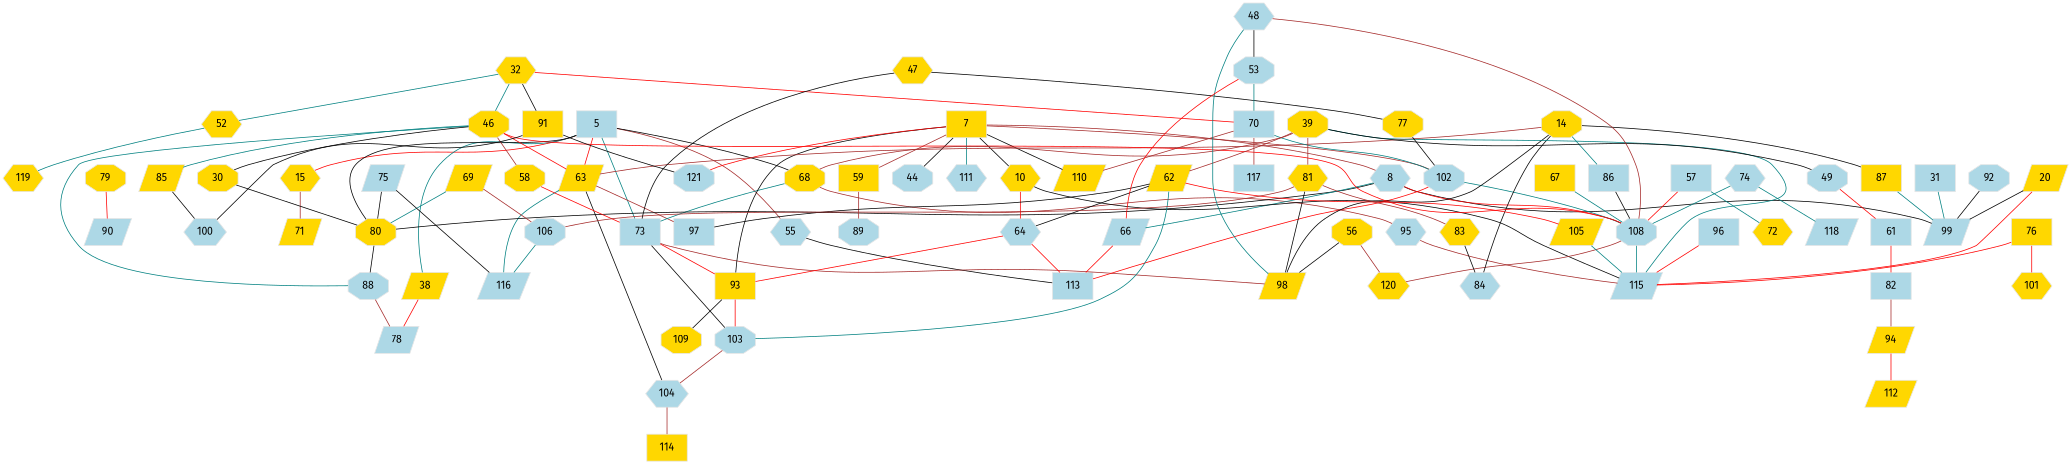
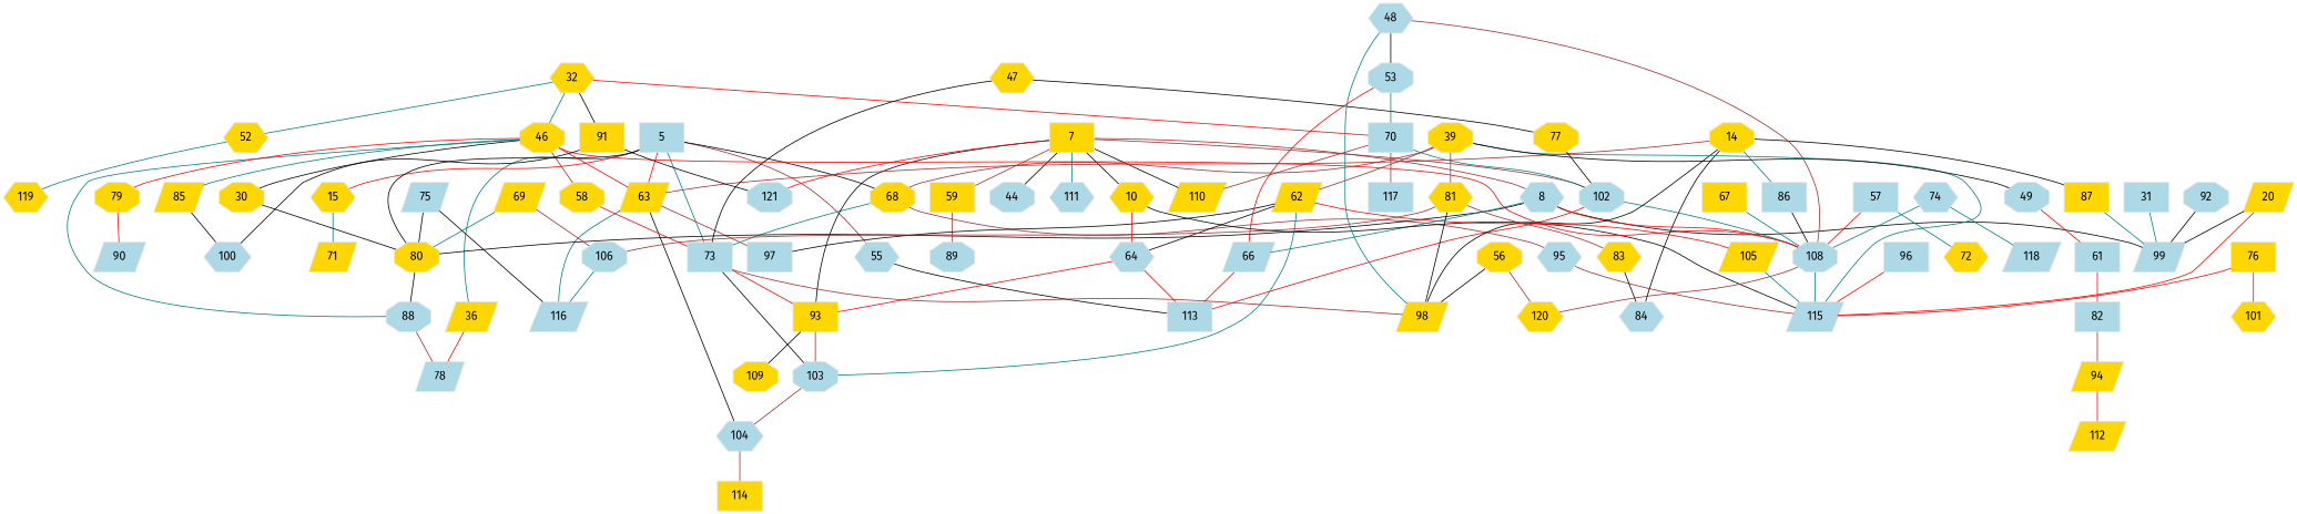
  graph {
    fontname="Fira Sans"
    node [color=gray90 fillcolor=gold fontname="Fira Sans" shape=octagon style=filled]
    edge [color=black fontname="Fira Sans"]
    15 [shape=hexagon super="+12"]
    71 [shape=parallelogram]
    5 [fillcolor=lightblue shape=box]
-   38 [shape=parallelogram]
+   38 [shape=parallelogram label=36]
    55 [fillcolor=lightblue shape=hexagon]
    63 [shape=parallelogram super="+9"]
    68 [super="+36"]
    73 [fillcolor=lightblue shape=box super="+28+51"]
    80 [super="+4+33"]
    78 [fillcolor=lightblue shape=parallelogram]
    113 [fillcolor=lightblue shape=box super="+43"]
    97 [fillcolor=lightblue shape=box]
    104 [fillcolor=lightblue shape=hexagon]
    116 [fillcolor=lightblue shape=parallelogram]
    95 [fillcolor=lightblue shape=hexagon]
    93 [shape=box super="+65"]
    98 [shape=parallelogram super="+21"]
    103 [fillcolor=lightblue]
    88 [fillcolor=lightblue]
    7 [shape=box super="+1"]
    8 [fillcolor=lightblue shape=hexagon super="+2+3"]
    10 [shape=hexagon]
    44 [fillcolor=lightblue]
    59 [shape=box]
    102 [fillcolor=lightblue super="+6"]
    110 [shape=parallelogram]
    111 [fillcolor=lightblue shape=hexagon]
    121 [fillcolor=lightblue super="+54"]
    66 [fillcolor=lightblue shape=parallelogram]
    99 [fillcolor=lightblue shape=parallelogram super="+16"]
    108 [fillcolor=lightblue super="+17+11"]
    64 [fillcolor=lightblue shape=hexagon super="+23"]
    115 [fillcolor=lightblue shape=parallelogram super="+25+40"]
    89 [fillcolor=lightblue]
    109
    120 [shape=hexagon]
    14
    84 [fillcolor=lightblue shape=hexagon]
    86 [fillcolor=lightblue shape=box super="+45"]
    87 [shape=box]
    31 [fillcolor=lightblue shape=box]
    46 [super="+24"]
    58
    n44 [label=30]
    79
    85 [shape=parallelogram]
    32 [shape=hexagon]
    52 [shape=hexagon]
    70 [fillcolor=lightblue shape=box]
    91 [shape=box]
    119 [shape=hexagon]
    117 [fillcolor=lightblue shape=box]
    100 [fillcolor=lightblue shape=hexagon]
    39 [super="+30+37"]
    49 [fillcolor=lightblue]
    62 [shape=parallelogram]
    81 [shape=hexagon]
    61 [fillcolor=lightblue shape=box]
    105 [shape=parallelogram]
    106 [fillcolor=lightblue]
    83 [shape=hexagon]
    90 [fillcolor=lightblue shape=parallelogram]
    47 [shape=hexagon]
    77
    48 [fillcolor=lightblue shape=hexagon]
    53 [fillcolor=lightblue]
    82 [fillcolor=lightblue shape=box]
    n68 [label=20 shape=parallelogram super="+35"]
    56
    57 [fillcolor=lightblue shape=box]
    72 [shape=hexagon]
    94 [shape=parallelogram]
    114 [shape=box]
    67 [shape=box]
    69 [shape=parallelogram]
    74 [fillcolor=lightblue shape=hexagon]
    118 [fillcolor=lightblue shape=parallelogram]
    75 [fillcolor=lightblue shape=parallelogram]
    76 [shape=box]
    101 [shape=hexagon]
    112 [shape=parallelogram]
    92 [fillcolor=lightblue]
    96 [fillcolor=lightblue shape=box]
-   15 -- 71 [color=brown]
+   15 -- 71 [color=teal]
    5 -- 15 [color=red]
    5 -- 38 [color=teal]
    5 -- 55 [color=brown]
    5 -- 63 [color=red weight=2]
    5 -- 68
    5 -- 73 [color=teal weight=2]
    5 -- 80
    38 -- 78 [color=red]
    55 -- 113
    63 -- 97 [color=brown]
    63 -- 104
    63 -- 116 [color=teal]
    68 -- 73 [color=teal]
    68 -- 95 [color=brown]
    73 -- 93 [color=red]
    73 -- 98 [color=brown]
    73 -- 103
    80 -- 88
    104 -- 114 [color=brown]
    95 -- 115 [color=brown]
    93 -- 103 [color=red]
    93 -- 109
    103 -- 104 [color=brown]
    88 -- 78 [color=brown]
    7 -- 93 [weight=2]
    7 -- 8 [color=brown]
    7 -- 10 [weight=2]
    7 -- 44
    7 -- 59 [color=brown]
    7 -- 102 [color=brown]
    7 -- 110
    7 -- 111 [color=teal]
    7 -- 121 [color=red]
    8 -- 80
    8 -- 66 [color=teal]
    8 -- 99
    8 -- 108 [color=red]
    10 -- 64 [color=red weight=2]
    10 -- 115 [weight=2]
    59 -- 89 [color=brown]
    102 -- 113 [color=red]
    102 -- 108 [color=teal]
    66 -- 113 [color=red]
    108 -- 115 [color=teal weight=2]
    108 -- 120 [color=brown]
    64 -- 113 [color=red]
    64 -- 93 [color=red]
    14 -- 63 [color=brown]
    14 -- 98
    14 -- 84
    14 -- 86 [color=teal weight=2]
    14 -- 87
    86 -- 108
    87 -- 99 [color=teal]
    31 -- 99 [color=teal]
    46 -- 63 [color=red]
    46 -- 88 [color=teal]
    46 -- 108 [color=red weight=2]
    46 -- 58 [color=brown]
    46 -- n44
+   46 -- 79 [color=red]
    46 -- 85 [color=teal]
    58 -- 73 [color=red]
    n44 -- 80
    79 -- 90 [color=red]
    85 -- 100
    32 -- 46 [color=teal]
    32 -- 52 [color=teal]
    32 -- 70 [color=red]
    32 -- 91
    52 -- 119 [color=teal]
    70 -- 102 [color=teal]
    70 -- 110 [color=brown]
    70 -- 117 [color=brown]
    91 -- 121 [weight=2]
    91 -- 100
    39 -- 68 [color=brown]
    39 -- 115 [color=teal]
    39 -- 49
    39 -- 62 [color=brown]
    39 -- 81 [color=brown]
    49 -- 61 [color=red]
    62 -- 97
    62 -- 103 [color=teal]
    62 -- 64
    62 -- 105 [color=red]
    81 -- 98
    81 -- 106 [color=brown]
    81 -- 83 [color=brown]
    61 -- 82 [color=red]
    105 -- 115 [color=teal]
    106 -- 116 [color=teal]
    83 -- 84
    47 -- 73
    47 -- 77
    77 -- 102
    48 -- 98 [color=teal]
    48 -- 108 [color=brown]
    48 -- 53
    53 -- 66 [color=red]
    53 -- 70 [color=teal]
    82 -- 94 [color=brown]
    n68 -- 99
    n68 -- 115 [color=red]
    56 -- 98
    56 -- 120 [color=brown]
    57 -- 108 [color=red]
    57 -- 72 [color=teal]
    94 -- 112 [color=red]
    67 -- 108 [color=teal]
    69 -- 80 [color=teal]
    69 -- 106 [color=brown]
    74 -- 108 [color=teal]
    74 -- 118 [color=teal]
    75 -- 80
    75 -- 116
    76 -- 115 [color=red]
    76 -- 101 [color=red]
    92 -- 99
    96 -- 115 [color=red]
  }
